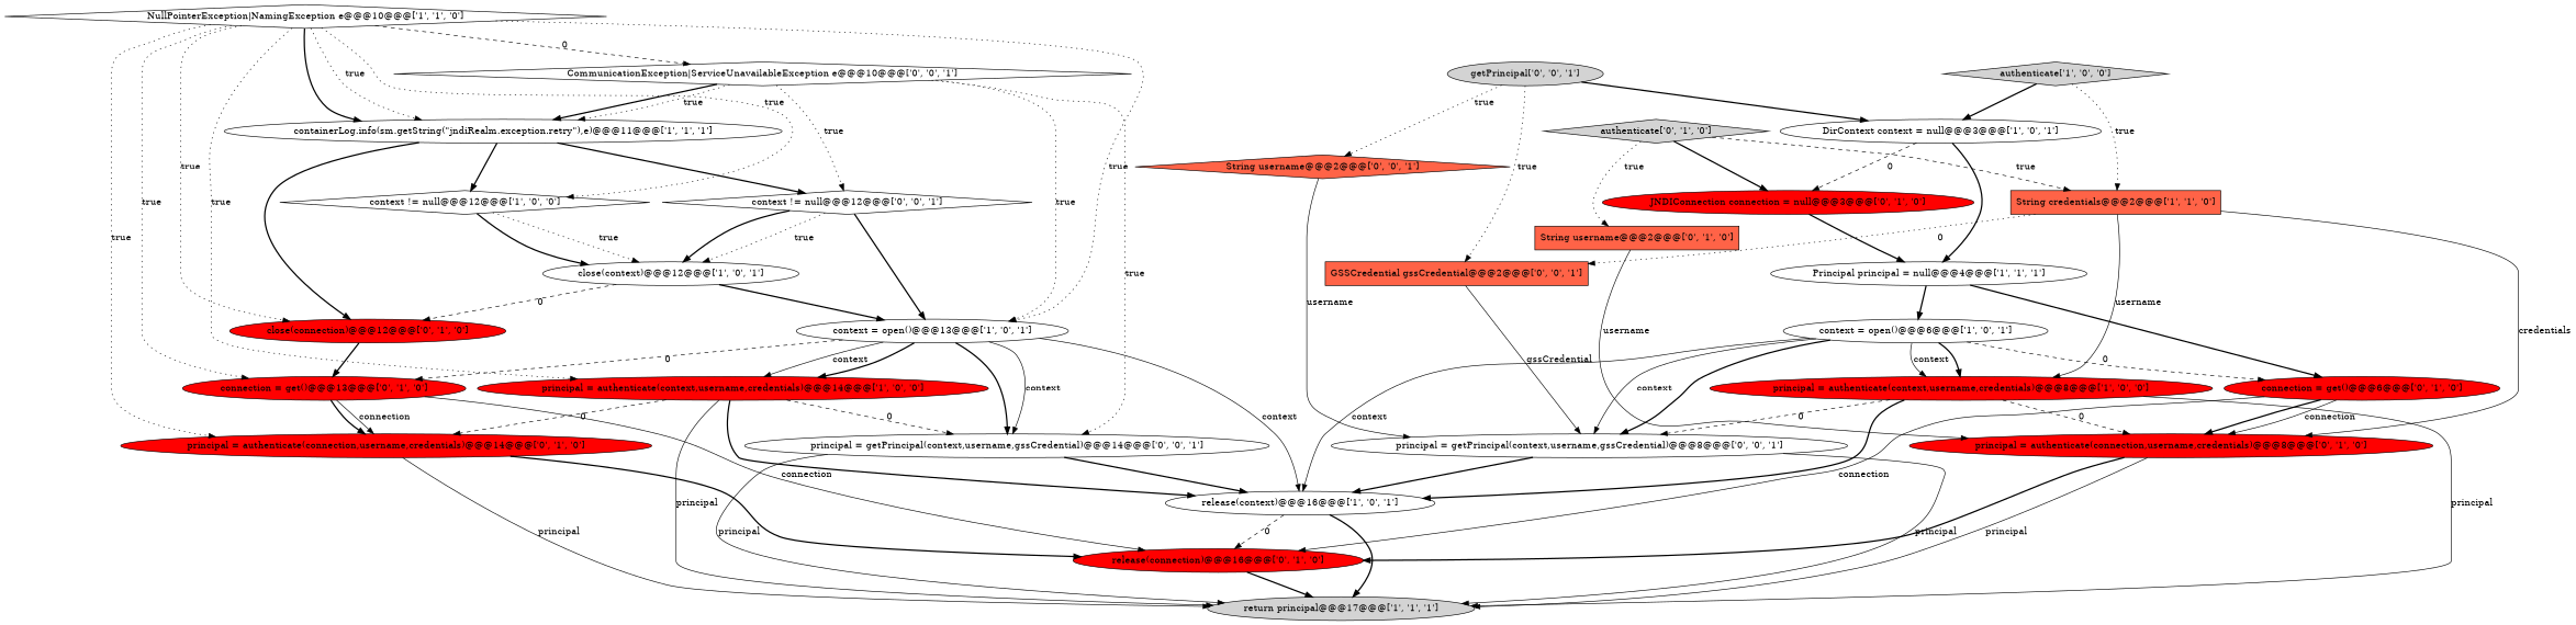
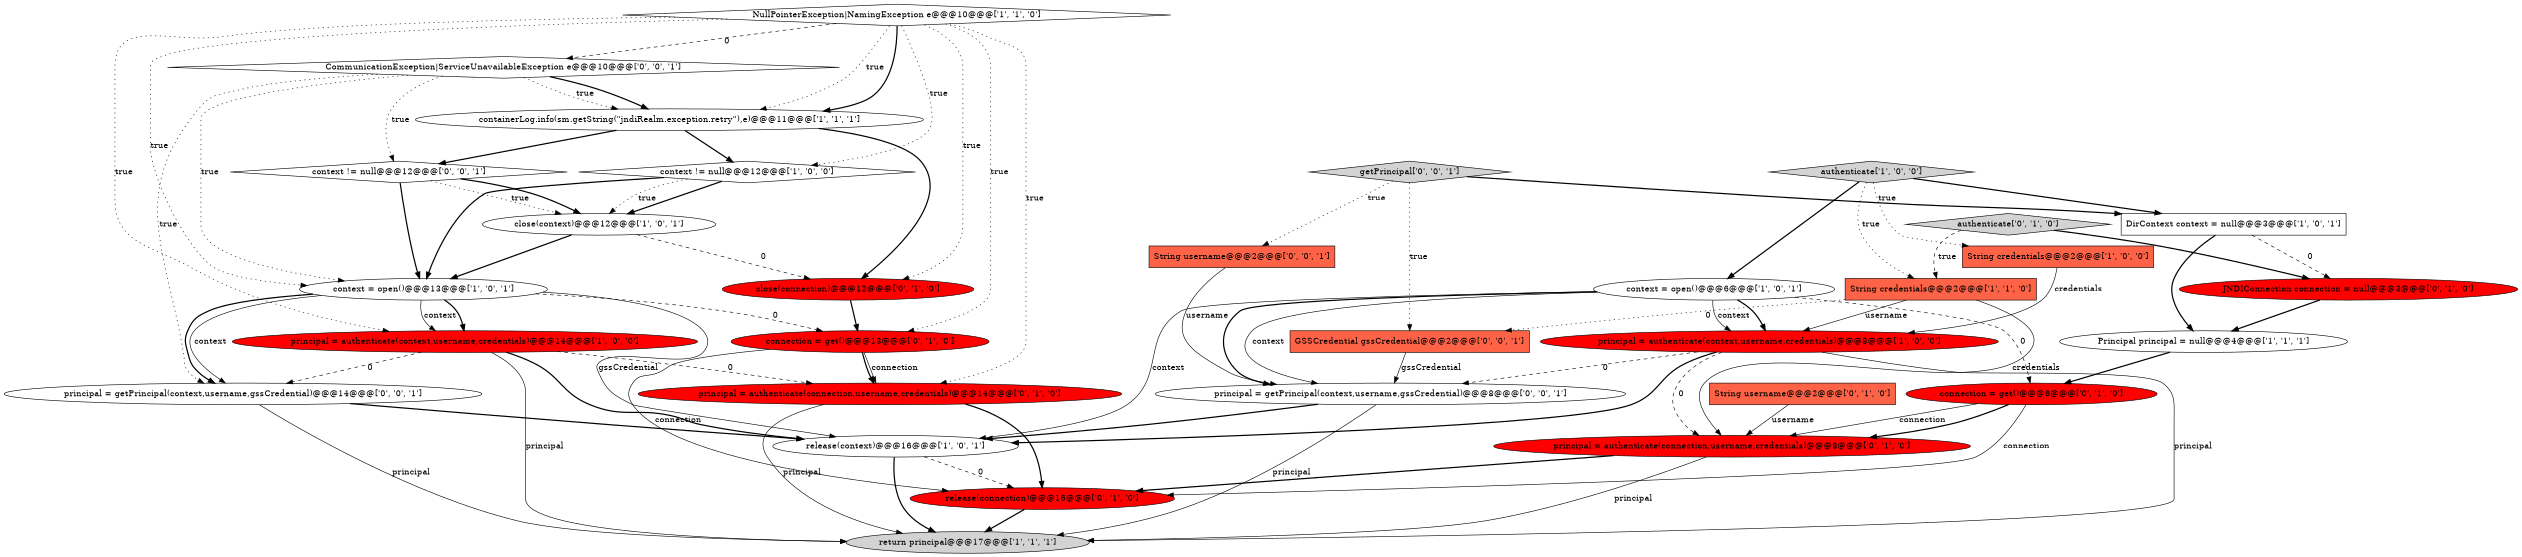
  digraph {
    node [fillcolor=white shape=ellipse style=filled]
    edge [style=bold]
    n1 [fillcolor=tomato label="String username@@@2@@@['0', '1', '0']" shape=box]
    n2 [fillcolor=red label="principal = authenticate(connection,username,credentials)@@@8@@@['0', '1', '0']"]
    n3 [fillcolor=lightgray label="return principal@@@17@@@['1', '1', '1']"]
    n4 [fillcolor=red label="release(connection)@@@16@@@['0', '1', '0']"]
    n5 [label="release(context)@@@16@@@['1', '0', '1']"]
    n6 [label="principal = getPrincipal(context,username,gssCredential)@@@14@@@['0', '0', '1']"]
    n7 [label="CommunicationException|ServiceUnavailableException e@@@10@@@['0', '0', '1']" shape=diamond]
    n8 [label="containerLog.info(sm.getString(\"jndiRealm.exception.retry\"),e)@@@11@@@['1', '1', '1']"]
    n9 [label="context != null@@@12@@@['0', '0', '1']" shape=diamond]
    n10 [label="context = open()@@@13@@@['1', '0', '1']"]
    n11 [label="context != null@@@12@@@['1', '0', '0']" shape=diamond]
    n12 [fillcolor=red label="close(connection)@@@12@@@['0', '1', '0']"]
    n13 [label="close(context)@@@12@@@['1', '0', '1']"]
    n14 [fillcolor=red label="connection = get()@@@13@@@['0', '1', '0']"]
    n15 [fillcolor=red label="principal = authenticate(context,username,credentials)@@@14@@@['1', '0', '0']"]
    n16 [label="NullPointerException|NamingException e@@@10@@@['1', '1', '0']" shape=diamond]
    n17 [fillcolor=red label="principal = authenticate(connection,username,credentials)@@@14@@@['0', '1', '0']"]
    n18 [fillcolor=red label="connection = get()@@@6@@@['0', '1', '0']"]
-   n19 [label="DirContext context = null@@@3@@@['1', '0', '1']"]
+   n19 [label="DirContext context = null@@@3@@@['1', '0', '1']" shape=box]
    n20 [fillcolor=red label="JNDIConnection connection = null@@@3@@@['0', '1', '0']"]
    n21 [label="Principal principal = null@@@4@@@['1', '1', '1']"]
    n22 [label="context = open()@@@6@@@['1', '0', '1']"]
    n23 [fillcolor=red label="principal = authenticate(context,username,credentials)@@@8@@@['1', '0', '0']"]
    n24 [label="principal = getPrincipal(context,username,gssCredential)@@@8@@@['0', '0', '1']"]
-   n25 [fillcolor=lightgray label="getPrincipal['0', '0', '1']"]
+   n25 [fillcolor=lightgray label="getPrincipal['0', '0', '1']" shape=diamond]
    n26 [fillcolor=tomato label="GSSCredential gssCredential@@@2@@@['0', '0', '1']" shape=box]
-   n27 [fillcolor=tomato label="String username@@@2@@@['0', '0', '1']" shape=diamond]
+   n27 [fillcolor=tomato label="String username@@@2@@@['0', '0', '1']" shape=box]
    n28 [fillcolor=tomato label="String credentials@@@2@@@['1', '1', '0']" shape=box]
    n29 [fillcolor=lightgray label="authenticate['1', '0', '0']" shape=diamond]
+   n30 [fillcolor=tomato label="String credentials@@@2@@@['1', '0', '0']" shape=box]
    n31 [fillcolor=lightgray label="authenticate['0', '1', '0']" shape=diamond]
    n1 -> n2 [label=username style=solid]
    n2 -> n3 [label=principal style=solid]
    n2 -> n4
    n4 -> n3
    n5 -> n3
    n5 -> n4 [label=0 style=dashed]
    n6 -> n3 [label=principal style=solid]
    n6 -> n5
    n7 -> n6 [label=true style=dotted]
    n7 -> n8
    n7 -> n8 [label=true style=dotted]
    n7 -> n9 [label=true style=dotted]
    n7 -> n10 [label=true style=dotted]
    n8 -> n9
    n8 -> n11
    n8 -> n12
    n9 -> n10
    n9 -> n13 [label=true style=dotted]
    n9 -> n13
-   n10 -> n5 [label=context style=solid]
+   n10 -> n5 [label=gssCredential style=solid]
    n10 -> n6 [label=context style=solid]
    n10 -> n6
    n10 -> n14 [label=0 style=dashed]
    n10 -> n15 [label=context style=solid]
    n10 -> n15
+   n11 -> n10
    n11 -> n13 [label=true style=dotted]
    n11 -> n13
    n12 -> n14
    n13 -> n10
    n13 -> n12 [label=0 style=dashed]
    n14 -> n4 [label=connection style=solid]
    n14 -> n17
    n14 -> n17 [label=connection style=solid]
    n15 -> n3 [label=principal style=solid]
    n15 -> n5
    n15 -> n6 [label=0 style=dashed]
    n15 -> n17 [label=0 style=dashed]
    n16 -> n7 [label=0 style=dashed]
    n16 -> n8
    n16 -> n8 [label=true style=dotted]
    n16 -> n10 [label=true style=dotted]
    n16 -> n11 [label=true style=dotted]
    n16 -> n12 [label=true style=dotted]
    n16 -> n14 [label=true style=dotted]
    n16 -> n15 [label=true style=dotted]
    n16 -> n17 [label=true style=dotted]
    n17 -> n3 [label=principal style=solid]
    n17 -> n4
    n18 -> n2 [label=connection style=solid]
    n18 -> n2
    n18 -> n4 [label=connection style=solid]
    n19 -> n20 [label=0 style=dashed]
    n19 -> n21
    n20 -> n21
    n21 -> n18
-   n21 -> n22
+   n29 -> n22
    n22 -> n5 [label=context style=solid]
    n22 -> n18 [label=0 style=dashed]
    n22 -> n23
    n22 -> n23 [label=context style=solid]
    n22 -> n24
    n22 -> n24 [label=context style=solid]
    n23 -> n2 [label=0 style=dashed]
    n23 -> n3 [label=principal style=solid]
    n23 -> n5
    n23 -> n24 [label=0 style=dashed]
    n24 -> n3 [label=principal style=solid]
    n24 -> n5
    n25 -> n19
    n25 -> n26 [label=true style=dotted]
    n25 -> n27 [label=true style=dotted]
    n26 -> n24 [label=gssCredential style=solid]
    n27 -> n24 [label=username style=solid]
    n28 -> n2 [label=credentials style=solid]
    n28 -> n23 [label=username style=solid]
    n28 -> n26 [label=0 style=dotted]
    n29 -> n19
    n29 -> n28 [label=true style=dotted]
-   n31 -> n1 [label=true style=dotted]
+   n29 -> n30 [label=true style=dotted]
+   n30 -> n23 [label=credentials style=solid]
    n31 -> n20
    n31 -> n28 [label=true style=dashed]
  }
